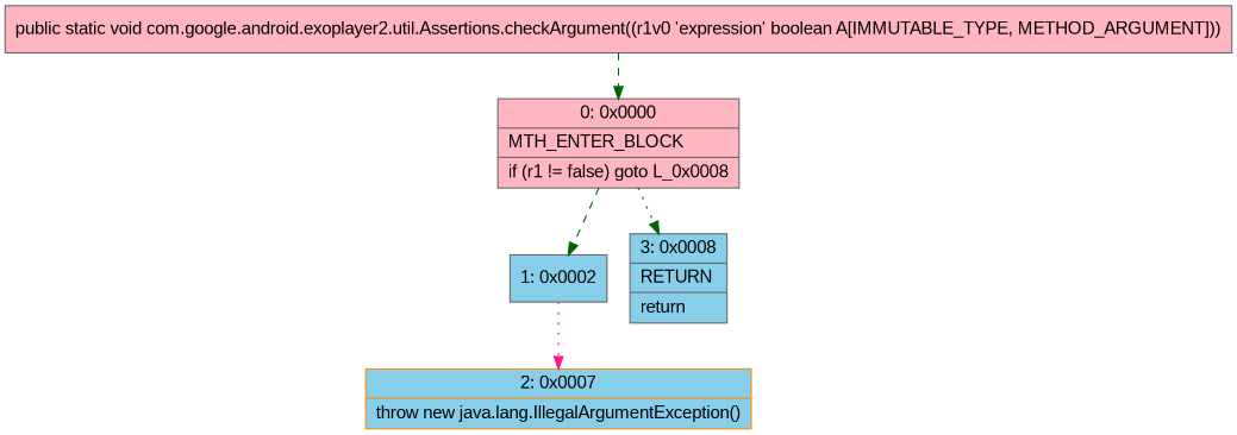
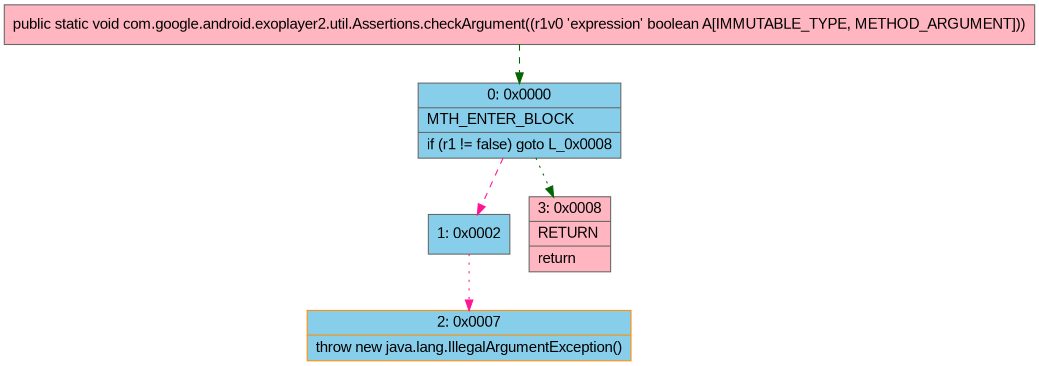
  digraph {
    fontname="Liberation Sans"
    node [color=gray40 fillcolor=skyblue fontname="Liberation Sans" shape=record style=filled]
    edge [color=deeppink fontname="Liberation Sans" style=dashed]
-   n1 [fillcolor=lightpink label="{0\:\ 0x0000|MTH_ENTER_BLOCK\l|if (r1 != false) goto L_0x0008\l}"]
+   n1 [label="{0\:\ 0x0000|MTH_ENTER_BLOCK\l|if (r1 != false) goto L_0x0008\l}"]
    n2 [label="{1\:\ 0x0002}"]
-   n3 [label="{3\:\ 0x0008|RETURN\l|return\l}"]
+   n3 [fillcolor=lightpink label="{3\:\ 0x0008|RETURN\l|return\l}"]
    n4 [color=darkorange label="{2\:\ 0x0007|throw new java.lang.IllegalArgumentException()\l}"]
    n5 [fillcolor=lightpink label="{public static void com.google.android.exoplayer2.util.Assertions.checkArgument((r1v0 'expression' boolean A[IMMUTABLE_TYPE, METHOD_ARGUMENT])) }"]
-   n1 -> n2 [color=darkgreen]
+   n1 -> n2
    n1 -> n3 [color=darkgreen style=dotted]
    n2 -> n4 [style=dotted]
    n5 -> n1 [color=darkgreen]
  }
